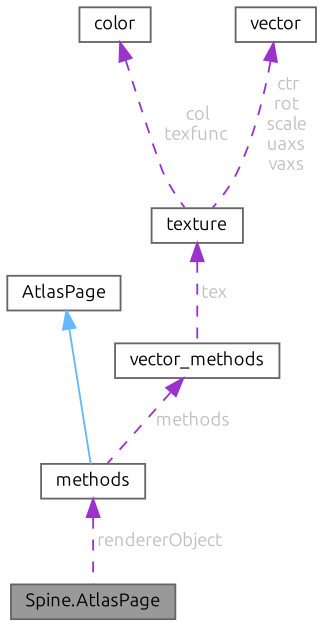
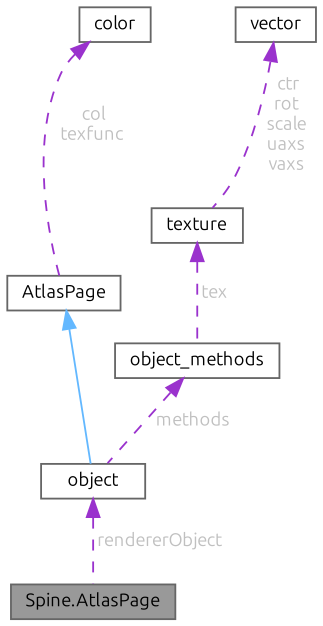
  digraph {
    fontname=Ubuntu
    node [color=gray40 fillcolor=white fontname=Ubuntu fontsize=10 shape=box style=filled]
    edge [color=darkorchid3 dir=back fontcolor=grey fontname=Ubuntu fontsize=10 labelfontname=Helvetica labelfontsize=10 style=dashed]
    n1 [fillcolor=grey60 fontcolor=black height=0.2 label="Spine.AtlasPage" width=0.4]
-   n2 [height=0.2 label=methods width=0.4]
+   n2 [height=0.2 label=object width=0.4]
    n3 [height=0.2 label=AtlasPage width=0.4]
-   n4 [height=0.2 label=vector_methods width=0.4]
+   n4 [height=0.2 label=object_methods width=0.4]
    n5 [height=0.2 label=texture width=0.4]
    n6 [height=0.2 label=color width=0.4]
    n7 [height=0.2 label=vector width=0.4]
    n2 -> n1 [label=" rendererObject"]
    n3 -> n2 [color=steelblue1 style=solid fontcolor=""]
    n4 -> n2 [label=" methods"]
    n5 -> n4 [label=" tex"]
-   n6 -> n5 [label=" col\ntexfunc"]
+   n6 -> n3 [label=" col\ntexfunc"]
    n7 -> n5 [label=" ctr\nrot\nscale\nuaxs\nvaxs"]
  }
